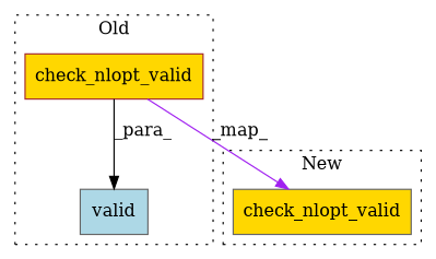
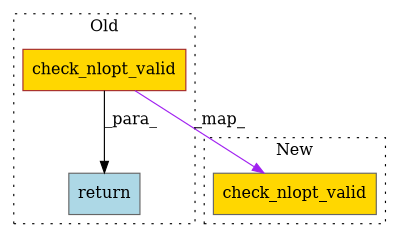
  digraph {
    fontname="DejaVu Serif"
    node [a=32 l="18,1" shape=box style=filled fillcolor=gold color=gray40 fontname="DejaVu Serif"]
    edge [fontname="DejaVu Serif"]
    n1 [label=check_nlopt_valid s="1124,1172" color=brown]
-   n2 [a=41 l=7 label=valid s=1117 fillcolor=lightblue]
+   n2 [a=41 l=7 label=return s=1117 fillcolor=lightblue]
    n3 [label=check_nlopt_valid s="1117,1165"]
    subgraph cluster_1 {
      label=Old
      style=dotted
      n1
      n2
    }
    subgraph cluster_2 {
      label=New
      style=dotted
      n3
    }
    n1 -> n2 [label=_para_ color=black]
    n1 -> n3 [label=_map_ color=purple]
  }
